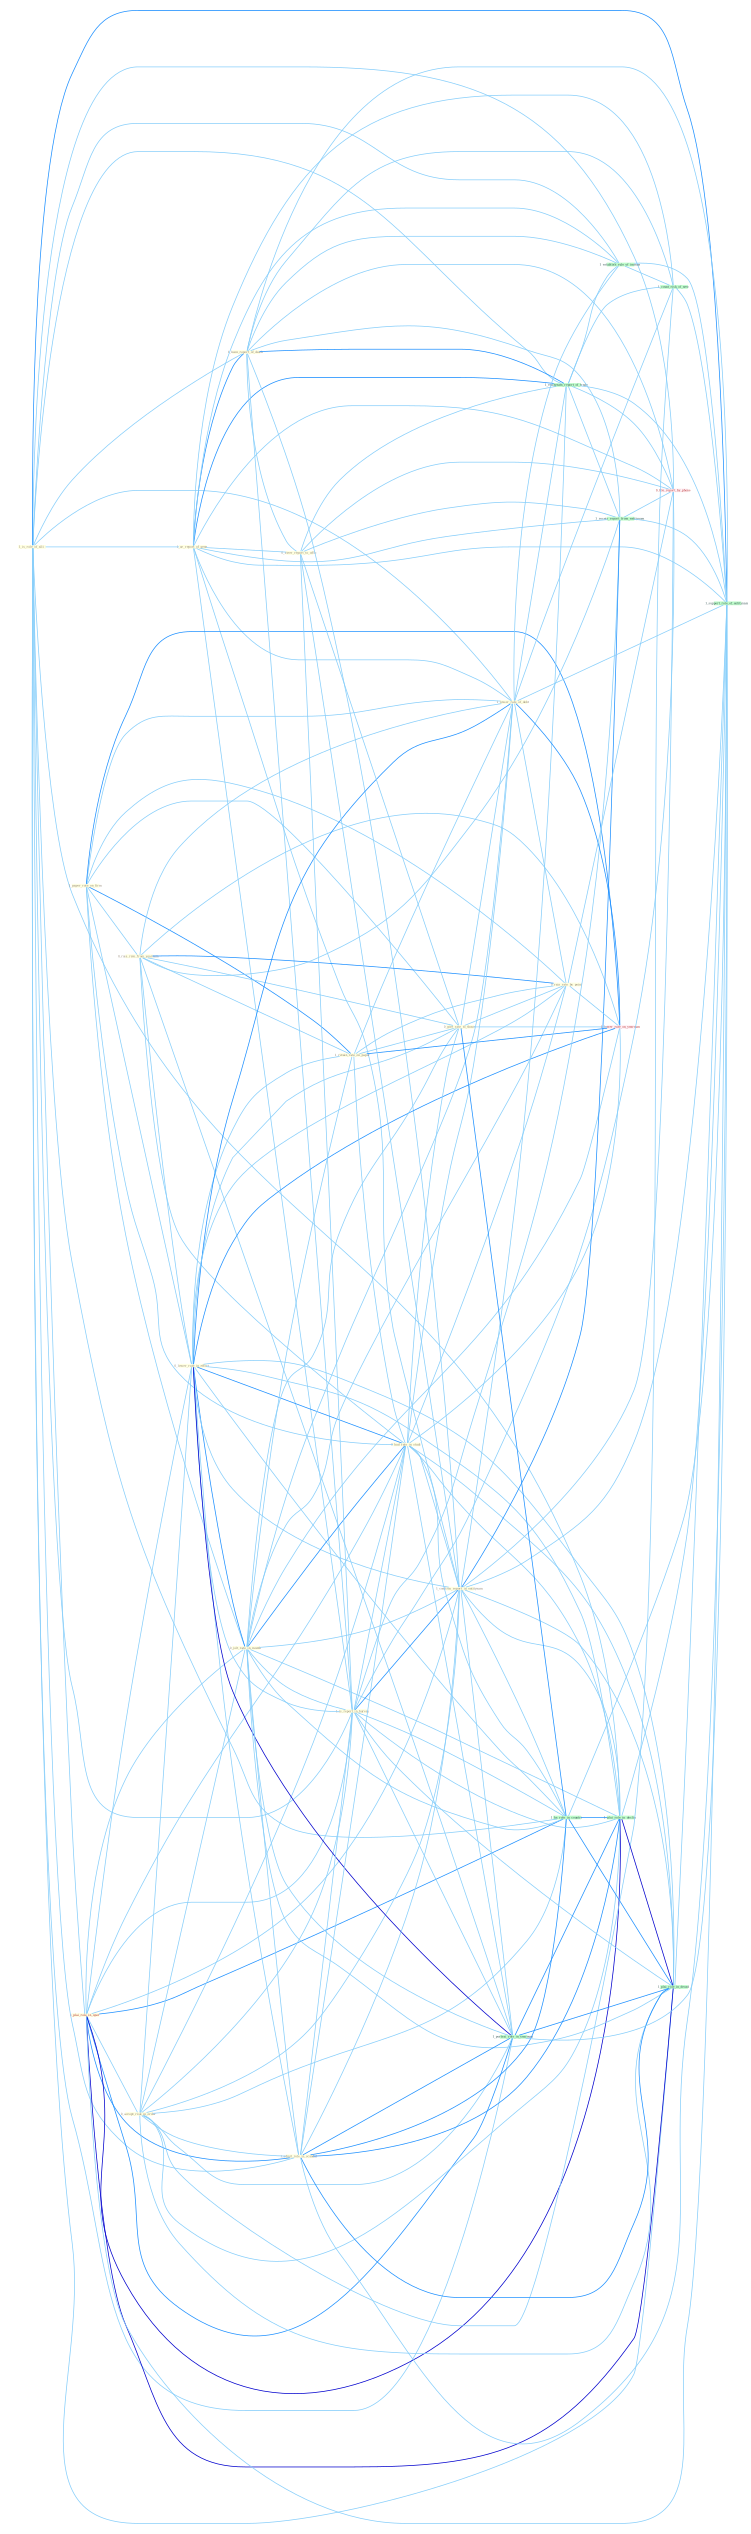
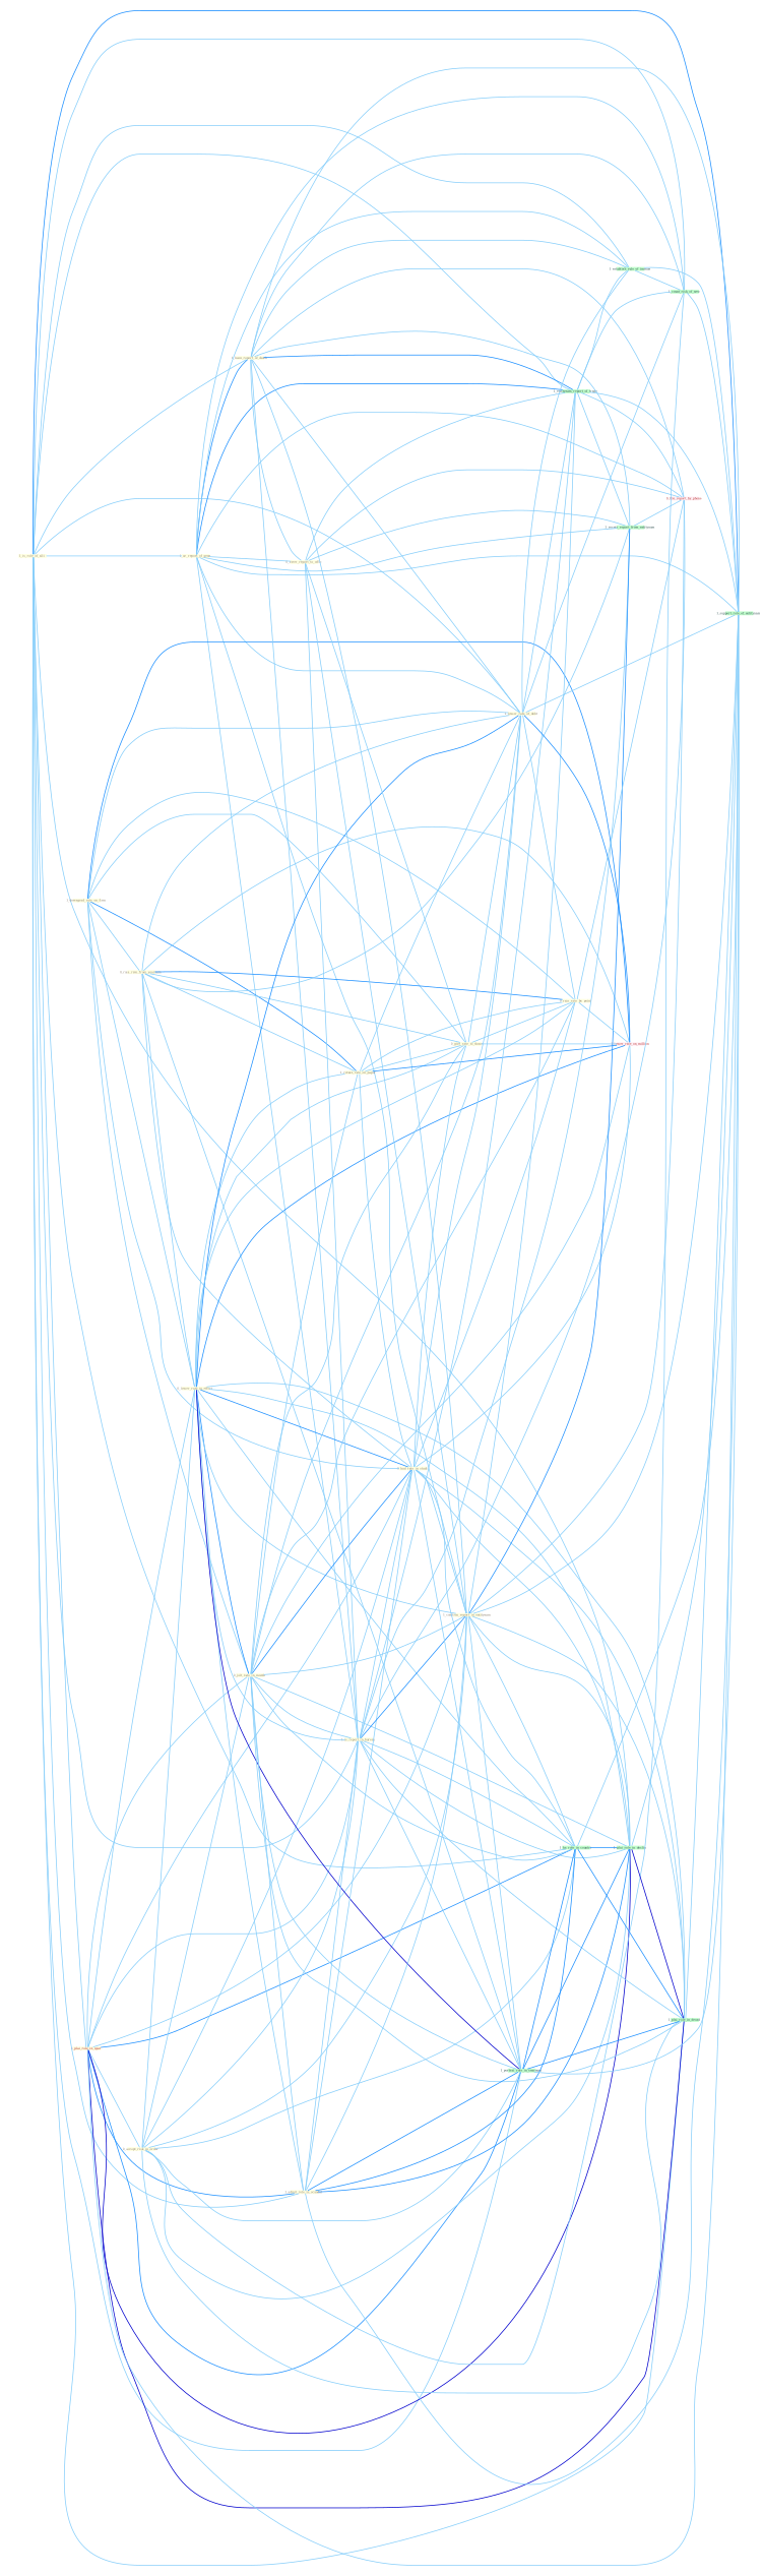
  graph {
    rankdir=LR
    node [color="#ffffe0" fixedsize=true fontcolor="#8b7d6b" fontsize=4 shape=polygon style=filled]
    edge [color="#87cefa" w=1]
    "1_is_role_of_alli " [height=.06 width=.5]
    "1_ar_report_of_gene " [height=.06 width=.5]
-   "1_downgrad_rate_on_firm " [height=.06 width=.5 label="1_paper_rate_on_firm"]
+   "1_downgrad_rate_on_firm " [height=.06 width=.5]
    "1_plai_role_in_oper " [fontcolor="#b22222" height=.06 width=.5]
    "0_accept_risk_in_order " [height=.06 width=.5]
    "1_been_report_of_death " [height=.06 width=.5]
    "0_rais_rate_from_yearnum " [height=.06 width=.5]
    "0_lower_rate_in_effort " [height=.06 width=.5]
    "0_jolt_rate_in_month " [height=.06 width=.5]
    "1_admit_role_in_scandal " [height=.06 width=.5]
    "1_retain_rate_on_paper " [height=.06 width=.5]
    "0_steer_report_to_offic " [height=.06 width=.5]
    "1_is_report_in_bureau " [height=.06 width=.5]
    "0_had_rate_in_studi " [height=.06 width=.5]
    "1_confirm_report_in_entitynam " [height=.06 width=.5]
    "0_give_rate_to_those " [height=.06 width=.5]
    "1_lower_rate_of_debt " [height=.06 width=.5]
    "0_rais_rate_by_point " [height=.06 width=.5]
-   "1_lower_rate_on_million " [color="#fff0f5" fontcolor="#b22222" height=.06 width=.5 label="1_lower_rate_on_yearnum"]
+   "1_lower_rate_on_million " [color="#fff0f5" fontcolor="#b22222" height=.06 width=.5]
    "0_file_report_by_phone " [color="#fff0f5" fontcolor="#b22222" height=.06 width=.5]
    "1_portrai_role_in_yearnum " [color="#BDFCC9" fontcolor="#2f4f4f" height=.06 width=.5]
    "1_ha_role_in_countri " [color="#BDFCC9" fontcolor="#2f4f4f" height=.06 width=.5]
    "1_entitynam_report_of_trade " [color="#BDFCC9" fontcolor="#2f4f4f" height=.06 width=.5]
    "1_plai_role_in_declin " [color="#BDFCC9" fontcolor="#2f4f4f" height=.06 width=.5]
    "1_establish_rule_of_immun " [color="#BDFCC9" fontcolor="#2f4f4f" height=.06 width=.5]
    "1_count_risk_of_new " [color="#BDFCC9" fontcolor="#2f4f4f" height=.06 width=.5]
    "1_plai_role_in_decad " [color="#BDFCC9" fontcolor="#2f4f4f" height=.06 width=.5]
    "1_support_role_of_entitynam " [color="#BDFCC9" fontcolor="#2f4f4f" height=.06 width=.5]
    "1_receiv_report_from_entitynam " [color="#BDFCC9" fontcolor="#2f4f4f" height=.06 width=.5]
    subgraph sub_1 {
      "1_is_role_of_alli "
      "1_ar_report_of_gene "
      "1_downgrad_rate_on_firm "
      "1_plai_role_in_oper "
      "0_accept_risk_in_order "
      "1_been_report_of_death "
      "0_rais_rate_from_yearnum "
      "0_lower_rate_in_effort "
      "0_jolt_rate_in_month "
      "1_admit_role_in_scandal "
      "1_retain_rate_on_paper "
      "0_steer_report_to_offic "
      "1_is_report_in_bureau "
      "0_had_rate_in_studi "
      "1_confirm_report_in_entitynam "
      "0_give_rate_to_those "
      "1_lower_rate_of_debt "
      "0_rais_rate_by_point "
    }
    subgraph sub_2 {
      "1_lower_rate_on_million "
      "0_file_report_by_phone "
    }
    "1_is_role_of_alli " -- "1_ar_report_of_gene "
    "1_is_role_of_alli " -- "1_plai_role_in_oper "
    "1_is_role_of_alli " -- "1_been_report_of_death "
    "1_is_role_of_alli " -- "1_admit_role_in_scandal "
    "1_is_role_of_alli " -- "1_is_report_in_bureau "
    "1_is_role_of_alli " -- "1_lower_rate_of_debt "
    "1_is_role_of_alli " -- "1_portrai_role_in_yearnum "
    "1_is_role_of_alli " -- "1_ha_role_in_countri "
    "1_is_role_of_alli " -- "1_entitynam_report_of_trade "
    "1_is_role_of_alli " -- "1_plai_role_in_declin "
    "1_is_role_of_alli " -- "1_establish_rule_of_immun "
-   "1_is_role_of_alli " -- "0_file_report_by_phone "
+   "1_is_role_of_alli " -- "1_count_risk_of_new "
    "1_is_role_of_alli " -- "1_plai_role_in_decad "
    "1_is_role_of_alli " -- "1_support_role_of_entitynam " [color="#1e90ff" w=2]
    "1_ar_report_of_gene " -- "1_been_report_of_death " [color="#1e90ff" w=2]
    "1_ar_report_of_gene " -- "0_steer_report_to_offic "
    "1_ar_report_of_gene " -- "1_is_report_in_bureau "
    "1_ar_report_of_gene " -- "1_confirm_report_in_entitynam "
    "1_ar_report_of_gene " -- "1_lower_rate_of_debt "
    "1_ar_report_of_gene " -- "0_file_report_by_phone "
    "1_ar_report_of_gene " -- "1_entitynam_report_of_trade " [color="#1e90ff" w=2]
    "1_ar_report_of_gene " -- "1_establish_rule_of_immun "
    "1_ar_report_of_gene " -- "1_count_risk_of_new "
    "1_ar_report_of_gene " -- "1_support_role_of_entitynam "
    "1_ar_report_of_gene " -- "1_receiv_report_from_entitynam "
    "1_downgrad_rate_on_firm " -- "0_rais_rate_from_yearnum "
    "1_downgrad_rate_on_firm " -- "0_lower_rate_in_effort "
    "1_downgrad_rate_on_firm " -- "0_jolt_rate_in_month "
    "1_downgrad_rate_on_firm " -- "1_retain_rate_on_paper " [color="#1e90ff" w=2]
    "1_downgrad_rate_on_firm " -- "0_had_rate_in_studi "
    "1_downgrad_rate_on_firm " -- "0_give_rate_to_those "
    "1_downgrad_rate_on_firm " -- "1_lower_rate_of_debt "
    "1_downgrad_rate_on_firm " -- "0_rais_rate_by_point "
    "1_downgrad_rate_on_firm " -- "1_lower_rate_on_million " [color="#1e90ff" w=2]
    "1_plai_role_in_oper " -- "0_accept_risk_in_order "
    "1_plai_role_in_oper " -- "0_lower_rate_in_effort "
    "1_plai_role_in_oper " -- "0_jolt_rate_in_month "
    "1_plai_role_in_oper " -- "1_admit_role_in_scandal " [color="#1e90ff" w=2]
    "1_plai_role_in_oper " -- "1_is_report_in_bureau "
    "1_plai_role_in_oper " -- "0_had_rate_in_studi "
    "1_plai_role_in_oper " -- "1_confirm_report_in_entitynam "
    "1_plai_role_in_oper " -- "1_portrai_role_in_yearnum " [color="#1e90ff" w=2]
    "1_plai_role_in_oper " -- "1_ha_role_in_countri " [color="#1e90ff" w=2]
    "1_plai_role_in_oper " -- "1_plai_role_in_declin " [color="#0000cd" w=3]
    "1_plai_role_in_oper " -- "1_plai_role_in_decad " [color="#0000cd" w=3]
    "1_plai_role_in_oper " -- "1_support_role_of_entitynam "
    "0_accept_risk_in_order " -- "0_lower_rate_in_effort "
    "0_accept_risk_in_order " -- "0_jolt_rate_in_month "
-   "0_accept_risk_in_order " -- "1_admit_role_in_scandal "
    "0_accept_risk_in_order " -- "1_is_report_in_bureau "
    "0_accept_risk_in_order " -- "0_had_rate_in_studi "
    "0_accept_risk_in_order " -- "1_confirm_report_in_entitynam "
    "0_accept_risk_in_order " -- "1_portrai_role_in_yearnum "
    "0_accept_risk_in_order " -- "1_ha_role_in_countri "
    "0_accept_risk_in_order " -- "1_plai_role_in_declin "
    "0_accept_risk_in_order " -- "1_count_risk_of_new "
    "0_accept_risk_in_order " -- "1_plai_role_in_decad "
    "1_been_report_of_death " -- "0_steer_report_to_offic "
    "1_been_report_of_death " -- "1_is_report_in_bureau "
    "1_been_report_of_death " -- "1_confirm_report_in_entitynam "
+   "1_been_report_of_death " -- "1_lower_rate_of_debt "
    "1_been_report_of_death " -- "0_file_report_by_phone "
    "1_been_report_of_death " -- "1_entitynam_report_of_trade " [color="#1e90ff" w=2]
    "1_been_report_of_death " -- "1_establish_rule_of_immun "
    "1_been_report_of_death " -- "1_count_risk_of_new "
    "1_been_report_of_death " -- "1_support_role_of_entitynam "
    "1_been_report_of_death " -- "1_receiv_report_from_entitynam "
    "0_rais_rate_from_yearnum " -- "0_lower_rate_in_effort "
    "0_rais_rate_from_yearnum " -- "1_retain_rate_on_paper "
    "0_rais_rate_from_yearnum " -- "0_had_rate_in_studi "
    "0_rais_rate_from_yearnum " -- "0_give_rate_to_those "
    "0_rais_rate_from_yearnum " -- "1_lower_rate_of_debt "
    "0_rais_rate_from_yearnum " -- "0_rais_rate_by_point " [color="#1e90ff" w=2]
    "0_rais_rate_from_yearnum " -- "1_lower_rate_on_million "
    "0_rais_rate_from_yearnum " -- "1_portrai_role_in_yearnum "
    "0_rais_rate_from_yearnum " -- "1_receiv_report_from_entitynam "
    "0_lower_rate_in_effort " -- "0_jolt_rate_in_month " [color="#1e90ff" w=2]
    "0_lower_rate_in_effort " -- "1_admit_role_in_scandal "
    "0_lower_rate_in_effort " -- "1_retain_rate_on_paper "
    "0_lower_rate_in_effort " -- "1_is_report_in_bureau "
    "0_lower_rate_in_effort " -- "0_had_rate_in_studi " [color="#1e90ff" w=2]
    "0_lower_rate_in_effort " -- "1_confirm_report_in_entitynam "
    "0_lower_rate_in_effort " -- "0_give_rate_to_those "
    "0_lower_rate_in_effort " -- "1_lower_rate_of_debt " [color="#1e90ff" w=2]
    "0_lower_rate_in_effort " -- "0_rais_rate_by_point "
    "0_lower_rate_in_effort " -- "1_lower_rate_on_million " [color="#1e90ff" w=2]
    "0_lower_rate_in_effort " -- "1_portrai_role_in_yearnum " [color="#0000cd"]
    "0_lower_rate_in_effort " -- "1_ha_role_in_countri "
    "0_lower_rate_in_effort " -- "1_plai_role_in_declin "
    "0_lower_rate_in_effort " -- "1_plai_role_in_decad "
    "0_jolt_rate_in_month " -- "1_admit_role_in_scandal "
    "0_jolt_rate_in_month " -- "1_retain_rate_on_paper "
    "0_jolt_rate_in_month " -- "1_is_report_in_bureau "
    "0_jolt_rate_in_month " -- "0_had_rate_in_studi " [color="#1e90ff" w=2]
    "0_jolt_rate_in_month " -- "1_confirm_report_in_entitynam "
    "0_jolt_rate_in_month " -- "0_give_rate_to_those "
    "0_jolt_rate_in_month " -- "1_lower_rate_of_debt "
    "0_jolt_rate_in_month " -- "0_rais_rate_by_point "
    "0_jolt_rate_in_month " -- "1_lower_rate_on_million "
    "0_jolt_rate_in_month " -- "1_portrai_role_in_yearnum "
    "0_jolt_rate_in_month " -- "1_ha_role_in_countri "
    "0_jolt_rate_in_month " -- "1_plai_role_in_declin "
    "0_jolt_rate_in_month " -- "1_plai_role_in_decad "
    "1_admit_role_in_scandal " -- "1_is_report_in_bureau "
    "1_admit_role_in_scandal " -- "0_had_rate_in_studi "
    "1_admit_role_in_scandal " -- "1_confirm_report_in_entitynam "
    "1_admit_role_in_scandal " -- "1_portrai_role_in_yearnum " [color="#1e90ff" w=2]
    "1_admit_role_in_scandal " -- "1_ha_role_in_countri " [color="#1e90ff" w=2]
    "1_admit_role_in_scandal " -- "1_plai_role_in_declin " [color="#1e90ff" w=2]
-   "1_admit_role_in_scandal " -- "1_plai_role_in_decad " [color="#1e90ff" w=2]
    "1_admit_role_in_scandal " -- "1_support_role_of_entitynam "
    "1_retain_rate_on_paper " -- "0_had_rate_in_studi "
    "1_retain_rate_on_paper " -- "0_give_rate_to_those "
    "1_retain_rate_on_paper " -- "1_lower_rate_of_debt "
    "1_retain_rate_on_paper " -- "0_rais_rate_by_point "
    "1_retain_rate_on_paper " -- "1_lower_rate_on_million " [color="#1e90ff" w=2]
    "0_steer_report_to_offic " -- "1_is_report_in_bureau "
    "0_steer_report_to_offic " -- "1_confirm_report_in_entitynam "
    "0_steer_report_to_offic " -- "0_give_rate_to_those "
    "0_steer_report_to_offic " -- "0_file_report_by_phone "
    "0_steer_report_to_offic " -- "1_entitynam_report_of_trade "
    "0_steer_report_to_offic " -- "1_receiv_report_from_entitynam "
    "1_is_report_in_bureau " -- "0_had_rate_in_studi "
    "1_is_report_in_bureau " -- "1_confirm_report_in_entitynam " [color="#1e90ff" w=2]
    "1_is_report_in_bureau " -- "0_file_report_by_phone "
    "1_is_report_in_bureau " -- "1_portrai_role_in_yearnum "
    "1_is_report_in_bureau " -- "1_ha_role_in_countri "
+   "1_is_report_in_bureau " -- "1_entitynam_report_of_trade "
    "1_is_report_in_bureau " -- "1_plai_role_in_declin "
    "1_is_report_in_bureau " -- "1_plai_role_in_decad "
    "1_is_report_in_bureau " -- "1_receiv_report_from_entitynam "
    "0_had_rate_in_studi " -- "1_confirm_report_in_entitynam "
    "0_had_rate_in_studi " -- "0_give_rate_to_those "
    "0_had_rate_in_studi " -- "1_lower_rate_of_debt "
    "0_had_rate_in_studi " -- "0_rais_rate_by_point "
    "0_had_rate_in_studi " -- "1_lower_rate_on_million "
    "0_had_rate_in_studi " -- "1_portrai_role_in_yearnum "
    "0_had_rate_in_studi " -- "1_ha_role_in_countri "
    "0_had_rate_in_studi " -- "1_plai_role_in_declin "
    "0_had_rate_in_studi " -- "1_plai_role_in_decad "
    "1_confirm_report_in_entitynam " -- "0_file_report_by_phone "
    "1_confirm_report_in_entitynam " -- "1_portrai_role_in_yearnum "
    "1_confirm_report_in_entitynam " -- "1_ha_role_in_countri "
    "1_confirm_report_in_entitynam " -- "1_entitynam_report_of_trade "
    "1_confirm_report_in_entitynam " -- "1_plai_role_in_declin "
    "1_confirm_report_in_entitynam " -- "1_plai_role_in_decad "
    "1_confirm_report_in_entitynam " -- "1_support_role_of_entitynam "
    "1_confirm_report_in_entitynam " -- "1_receiv_report_from_entitynam " [color="#1e90ff" w=2]
    "0_give_rate_to_those " -- "1_lower_rate_of_debt "
    "0_give_rate_to_those " -- "0_rais_rate_by_point "
    "0_give_rate_to_those " -- "1_lower_rate_on_million "
    "1_lower_rate_of_debt " -- "0_rais_rate_by_point "
    "1_lower_rate_of_debt " -- "1_lower_rate_on_million " [color="#1e90ff" w=2]
    "1_lower_rate_of_debt " -- "1_entitynam_report_of_trade "
    "1_lower_rate_of_debt " -- "1_establish_rule_of_immun "
    "1_lower_rate_of_debt " -- "1_count_risk_of_new "
    "1_lower_rate_of_debt " -- "1_support_role_of_entitynam "
    "0_rais_rate_by_point " -- "1_lower_rate_on_million "
    "0_rais_rate_by_point " -- "0_file_report_by_phone "
-   "0_give_rate_to_those " -- "1_ha_role_in_countri " [color="#1e90ff" w=2]
+   "1_portrai_role_in_yearnum " -- "1_ha_role_in_countri " [color="#1e90ff" w=2]
    "1_portrai_role_in_yearnum " -- "1_plai_role_in_declin " [color="#1e90ff" w=2]
    "1_portrai_role_in_yearnum " -- "1_plai_role_in_decad " [color="#1e90ff" w=2]
    "1_portrai_role_in_yearnum " -- "1_support_role_of_entitynam "
    "1_ha_role_in_countri " -- "1_plai_role_in_declin " [color="#1e90ff" w=2]
    "1_ha_role_in_countri " -- "1_plai_role_in_decad " [color="#1e90ff" w=2]
    "1_ha_role_in_countri " -- "1_support_role_of_entitynam "
    "1_entitynam_report_of_trade " -- "0_file_report_by_phone "
    "1_entitynam_report_of_trade " -- "1_establish_rule_of_immun "
    "1_entitynam_report_of_trade " -- "1_count_risk_of_new "
    "1_entitynam_report_of_trade " -- "1_support_role_of_entitynam "
    "1_entitynam_report_of_trade " -- "1_receiv_report_from_entitynam "
    "1_plai_role_in_declin " -- "1_plai_role_in_decad " [color="#0000cd" w=3]
    "1_plai_role_in_declin " -- "1_support_role_of_entitynam "
    "1_establish_rule_of_immun " -- "1_count_risk_of_new "
    "1_establish_rule_of_immun " -- "1_support_role_of_entitynam "
    "1_count_risk_of_new " -- "1_support_role_of_entitynam "
    "1_plai_role_in_decad " -- "1_support_role_of_entitynam "
    "1_receiv_report_from_entitynam " -- "0_file_report_by_phone "
-   "1_receiv_report_from_entitynam " -- "1_support_role_of_entitynam "
  }
